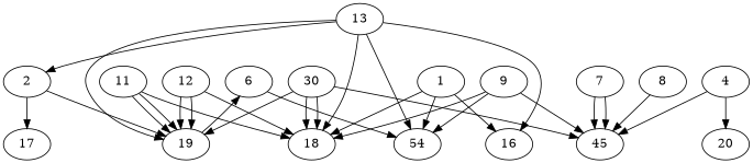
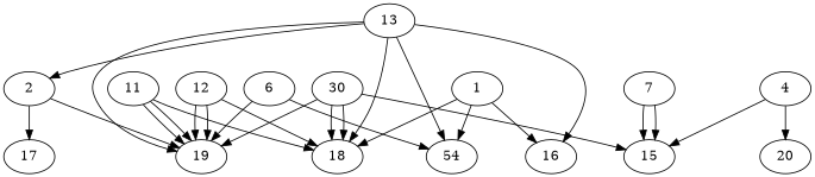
  digraph {
    node [alpha=0.08]
    1 [alpha=0.11 expect_size=50432000]
    n2 [alpha=0.16 expect_size=25347072 label=54]
    16 [alpha=0.18 expect_size=49413120]
    18 [expect_size=25381888]
    2 [alpha=0.09 expect_size=12010496]
    17 [alpha=0.04 expect_size=20239360]
    19 [alpha=0.18 expect_size=35933184]
-   15 [alpha=0.10 expect_size=11728896 label=45]
+   15 [alpha=0.10 expect_size=11728896]
    4 [alpha=0.14 expect_size=5523456]
    20 [alpha=0.16 expect_size=45543424]
    6 [expect_size=18788352]
    7 [alpha=0.02 expect_size=18264064]
-   8 [alpha=0.04 expect_size=29316096]
-   9 [alpha=0.04 expect_size=41707520]
    n15 [alpha=0.09 expect_size=28336128 label=30]
    11 [alpha=0.12 expect_size=13076480]
    12 [alpha=0.14 expect_size=38540288]
    13 [expect_size=12358656]
    1 -> n2
    1 -> 16
    1 -> 18
    2 -> 17
    2 -> 19
    4 -> 15
    4 -> 20
    6 -> n2
-   19 -> 6
+   6 -> 19
    7 -> 15
    7 -> 15
-   8 -> 15
-   9 -> n2
-   9 -> 18
-   9 -> 15
    n15 -> 18
    n15 -> 18
    n15 -> 19
    n15 -> 15
    11 -> 18
    11 -> 19
    11 -> 19
    12 -> 18
    12 -> 19
    12 -> 19
    13 -> n2
    13 -> 16
    13 -> 18
    13 -> 2
    13 -> 19
  }
